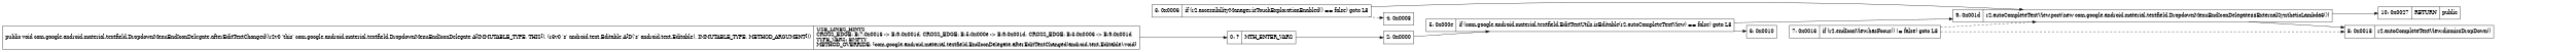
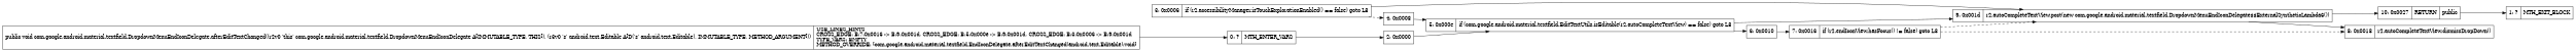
  digraph {
    rankdir=LR
    node [shape=record]
    n1 [label="{0\:\ ?|MTH_ENTER_VARS\l}"]
    n2 [label="{2\:\ 0x0000}"]
    n3 [label="{5\:\ 0x000e|if (com.google.android.material.textfield.EditTextUtils.isEditable(r2.autoCompleteTextView) == false) goto L8\l}"]
    n4 [label="{3\:\ 0x0006|if (r2.accessibilityManager.isTouchExplorationEnabled() == false) goto L8\l}"]
    n5 [label="{4\:\ 0x0008}"]
    n6 [label="{9\:\ 0x001d|r2.autoCompleteTextView.post(new com.google.android.material.textfield.DropdownMenuEndIconDelegate$$ExternalSyntheticLambda6())\l}"]
    n7 [label="{8\:\ 0x0018|r2.autoCompleteTextView.dismissDropDown()\l}"]
    n8 [label="{10\:\ 0x0027|RETURN\l|public\l}"]
    n9 [label="{6\:\ 0x0010}"]
    n10 [label="{7\:\ 0x0016|if (r2.endIconView.hasFocus() != false) goto L8\l}"]
+   n11 [label="{1\:\ ?|MTH_EXIT_BLOCK\l}"]
    n12 [label="{public void com.google.android.material.textfield.DropdownMenuEndIconDelegate.afterEditTextChanged((r2v0 'this' com.google.android.material.textfield.DropdownMenuEndIconDelegate A[IMMUTABLE_TYPE, THIS]), (r3v0 's' android.text.Editable A[D('s' android.text.Editable), IMMUTABLE_TYPE, METHOD_ARGUMENT]))  | USE_LINES_HINTS\lCROSS_EDGE: B:7:0x0016 \-\> B:9:0x001d, CROSS_EDGE: B:5:0x000e \-\> B:9:0x001d, CROSS_EDGE: B:3:0x0006 \-\> B:9:0x001d\lTYPE_VARS: EMPTY\lMETHOD_OVERRIDE: [com.google.android.material.textfield.EndIconDelegate.afterEditTextChanged(android.text.Editable):void]\l}"]
    n1 -> n2
    n2 -> n3
    n3 -> n6
    n3 -> n9 [style=solid]
    n4 -> n5 [style=dashed]
    n4 -> n6
+   n5 -> n3
    n6 -> n7
    n6 -> n8
+   n8 -> n11
+   n9 -> n10
    n10 -> n6 [style=dashed]
    n10 -> n7 [style=dashed]
    n12 -> n1
  }
